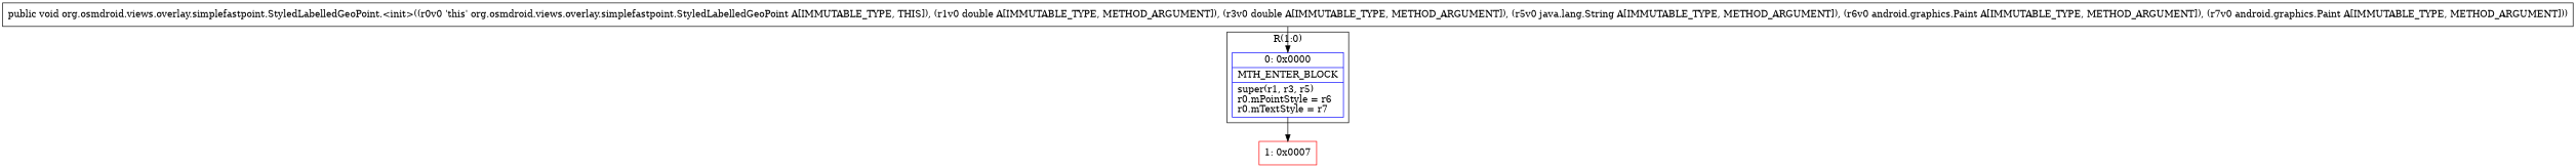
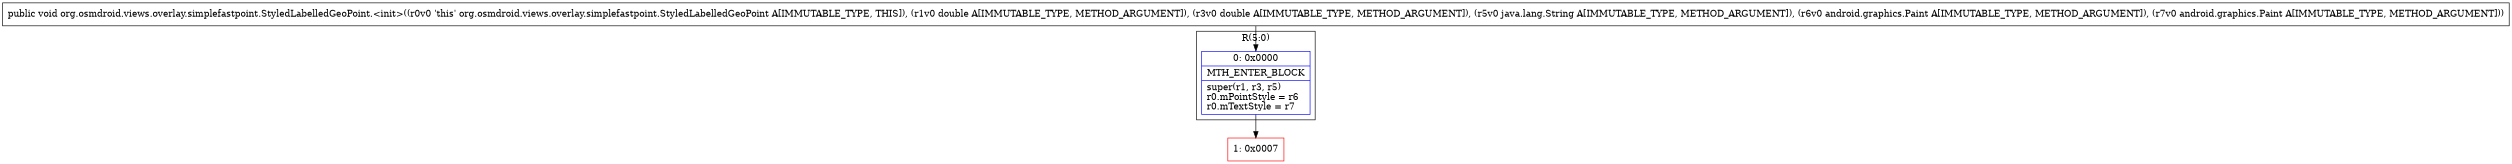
  digraph {
    node [shape=record]
    n1 [color=blue label="{0\:\ 0x0000|MTH_ENTER_BLOCK\l|super(r1, r3, r5)\lr0.mPointStyle = r6\lr0.mTextStyle = r7\l}"]
    n2 [color=red label="{1\:\ 0x0007}"]
    n3 [label="{public void org.osmdroid.views.overlay.simplefastpoint.StyledLabelledGeoPoint.\<init\>((r0v0 'this' org.osmdroid.views.overlay.simplefastpoint.StyledLabelledGeoPoint A[IMMUTABLE_TYPE, THIS]), (r1v0 double A[IMMUTABLE_TYPE, METHOD_ARGUMENT]), (r3v0 double A[IMMUTABLE_TYPE, METHOD_ARGUMENT]), (r5v0 java.lang.String A[IMMUTABLE_TYPE, METHOD_ARGUMENT]), (r6v0 android.graphics.Paint A[IMMUTABLE_TYPE, METHOD_ARGUMENT]), (r7v0 android.graphics.Paint A[IMMUTABLE_TYPE, METHOD_ARGUMENT])) }"]
    subgraph cluster_1 {
-     label="R(1:0)"
+     label="R(5:0)"
      n1
    }
    n1 -> n2
    n3 -> n1
  }
